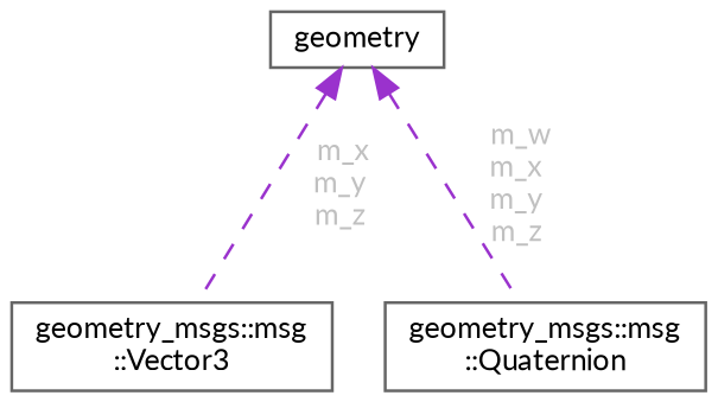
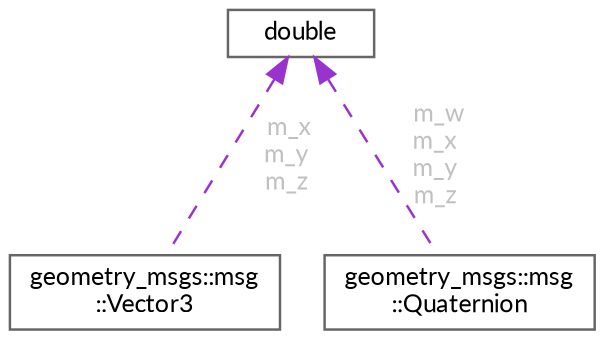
  digraph {
    fontname=Lato
    node [color=gray40 fillcolor=white fontname=Lato fontsize=10 shape=box style=filled]
    edge [color=darkorchid3 dir=back fontcolor=grey fontname=Lato fontsize=10 labelfontname=Helvetica labelfontsize=10 style=dashed]
    n1 [height=0.2 label="geometry_msgs::msg\l::Vector3" width=0.4]
-   n2 [height=0.2 label=geometry width=0.4]
+   n2 [height=0.2 label=double width=0.4]
    n3 [height=0.2 label="geometry_msgs::msg\l::Quaternion" width=0.4]
    n2 -> n1 [label=" m_x\nm_y\nm_z"]
    n2 -> n3 [label=" m_w\nm_x\nm_y\nm_z"]
  }
